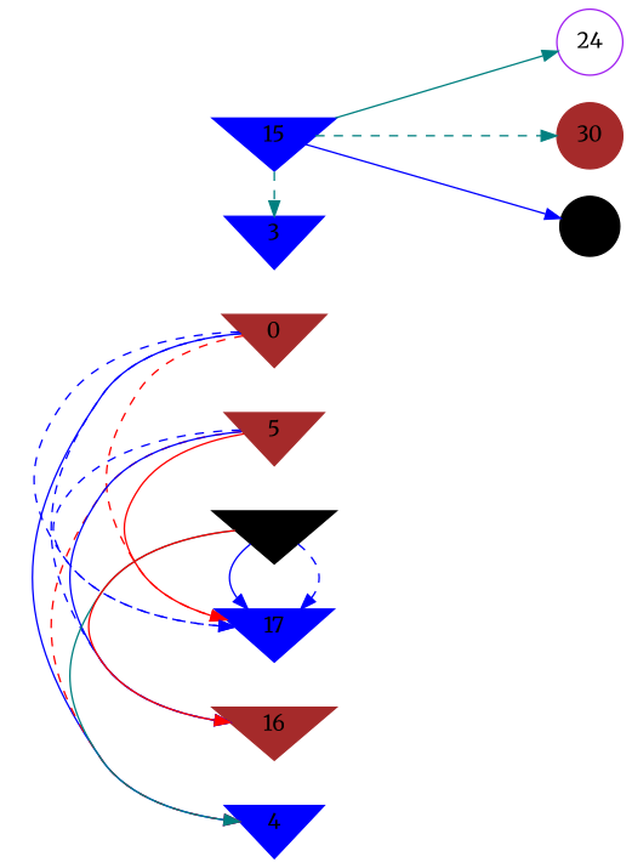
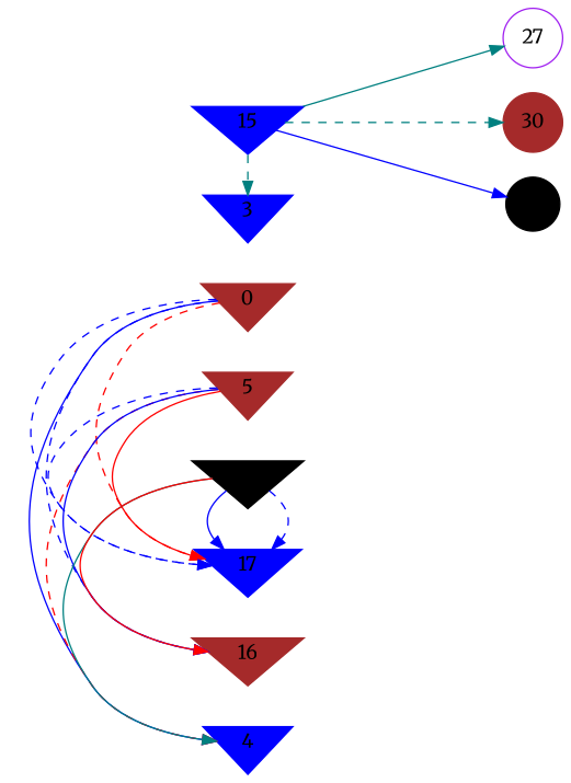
  digraph {
    ranksep=2.0
    rankdir=LR
    fontname=Merriweather
    node [color=brown shape=invtriangle style=filled fontname=Merriweather]
    edge [color=blue style=solid fontname=Merriweather]
    0
    3 [color=blue]
    4 [color=blue]
    5
    13 [color=black]
    15 [color=blue]
    16
    17 [color=blue]
-   27 [color=purple shape=circle label=24 style=""]
+   27 [color=purple shape=circle style=""]
    30 [shape=circle]
    31 [color=black shape=circle]
    subgraph sub_1 {
      rank=same
      0
      3
      4
      5
      13
      15
      16
      17
    }
    subgraph sub_2 {
      rank=same
      27
    }
    subgraph sub_3 {
      rank=same
      30
      31
    }
    0 -> 4
    0 -> 16 [style=dashed]
    0 -> 17 [color=red style=dashed]
    0 -> 17 [style=dashed]
    5 -> 4 [color=red style=dashed]
    5 -> 16
    5 -> 17 [color=red]
    5 -> 17 [style=dashed]
    13 -> 4 [color=teal]
    13 -> 16 [color=red]
    13 -> 17 [style=dashed]
    13 -> 17
    15 -> 3 [color=teal style=dashed]
    15 -> 27 [color=teal]
    15 -> 30 [color=teal style=dashed]
    15 -> 31
  }
